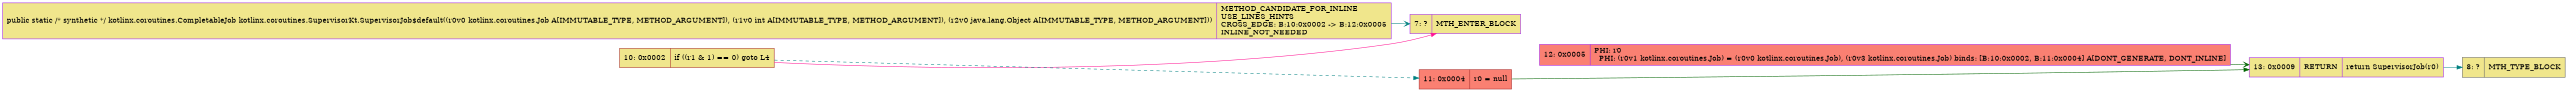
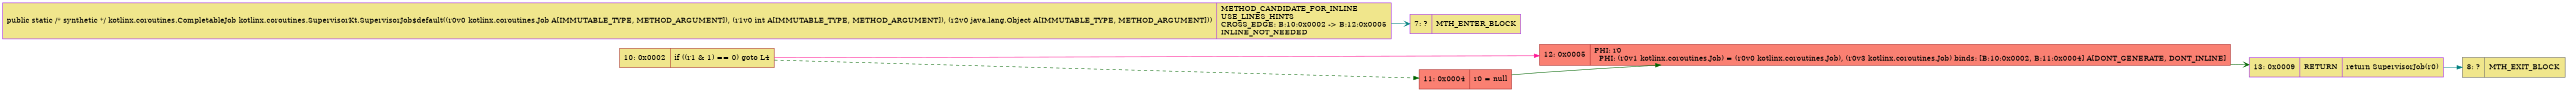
  digraph {
    rankdir=LR
    node [color=purple fillcolor=khaki shape=record style=filled]
    edge [arrowhead=normal color=darkgreen]
    n1 [label="{7\:\ ?|MTH_ENTER_BLOCK\l}"]
    n2 [color=brown label="{10\:\ 0x0002|if ((r1 & 1) == 0) goto L4\l}"]
    n3 [color=brown fillcolor=salmon label="{11\:\ 0x0004|r0 = null\l}"]
-   n4 [fillcolor=salmon label="{12\:\ 0x0005|PHI: r0 \l  PHI: (r0v1 kotlinx.coroutines.Job) = (r0v0 kotlinx.coroutines.Job), (r0v3 kotlinx.coroutines.Job) binds: [B:10:0x0002, B:11:0x0004] A[DONT_GENERATE, DONT_INLINE]\l}"]
+   n4 [color=brown fillcolor=salmon label="{12\:\ 0x0005|PHI: r0 \l  PHI: (r0v1 kotlinx.coroutines.Job) = (r0v0 kotlinx.coroutines.Job), (r0v3 kotlinx.coroutines.Job) binds: [B:10:0x0002, B:11:0x0004] A[DONT_GENERATE, DONT_INLINE]\l}"]
    n5 [label="{13\:\ 0x0009|RETURN\l|return SupervisorJob(r0)\l}"]
-   n6 [color=gray40 label="{8\:\ ?|MTH_TYPE_BLOCK\l}"]
+   n6 [color=gray40 label="{8\:\ ?|MTH_EXIT_BLOCK\l}"]
    n7 [label="{public static \/* synthetic *\/ kotlinx.coroutines.CompletableJob kotlinx.coroutines.SupervisorKt.SupervisorJob$default((r0v0 kotlinx.coroutines.Job A[IMMUTABLE_TYPE, METHOD_ARGUMENT]), (r1v0 int A[IMMUTABLE_TYPE, METHOD_ARGUMENT]), (r2v0 java.lang.Object A[IMMUTABLE_TYPE, METHOD_ARGUMENT]))  | METHOD_CANDIDATE_FOR_INLINE\lUSE_LINES_HINTS\lCROSS_EDGE: B:10:0x0002 \-\> B:12:0x0005\lINLINE_NOT_NEEDED\l}"]
-   n2 -> n3 [color=teal style=dashed]
-   n2 -> n1 [color=deeppink]
-   n3 -> n5
+   n2 -> n3 [style=dashed]
+   n2 -> n4 [color=deeppink]
+   n3 -> n4
    n4 -> n5 [arrowhead=vee]
    n5 -> n6 [color=teal]
    n7 -> n1 [arrowhead=vee color=teal]
  }
